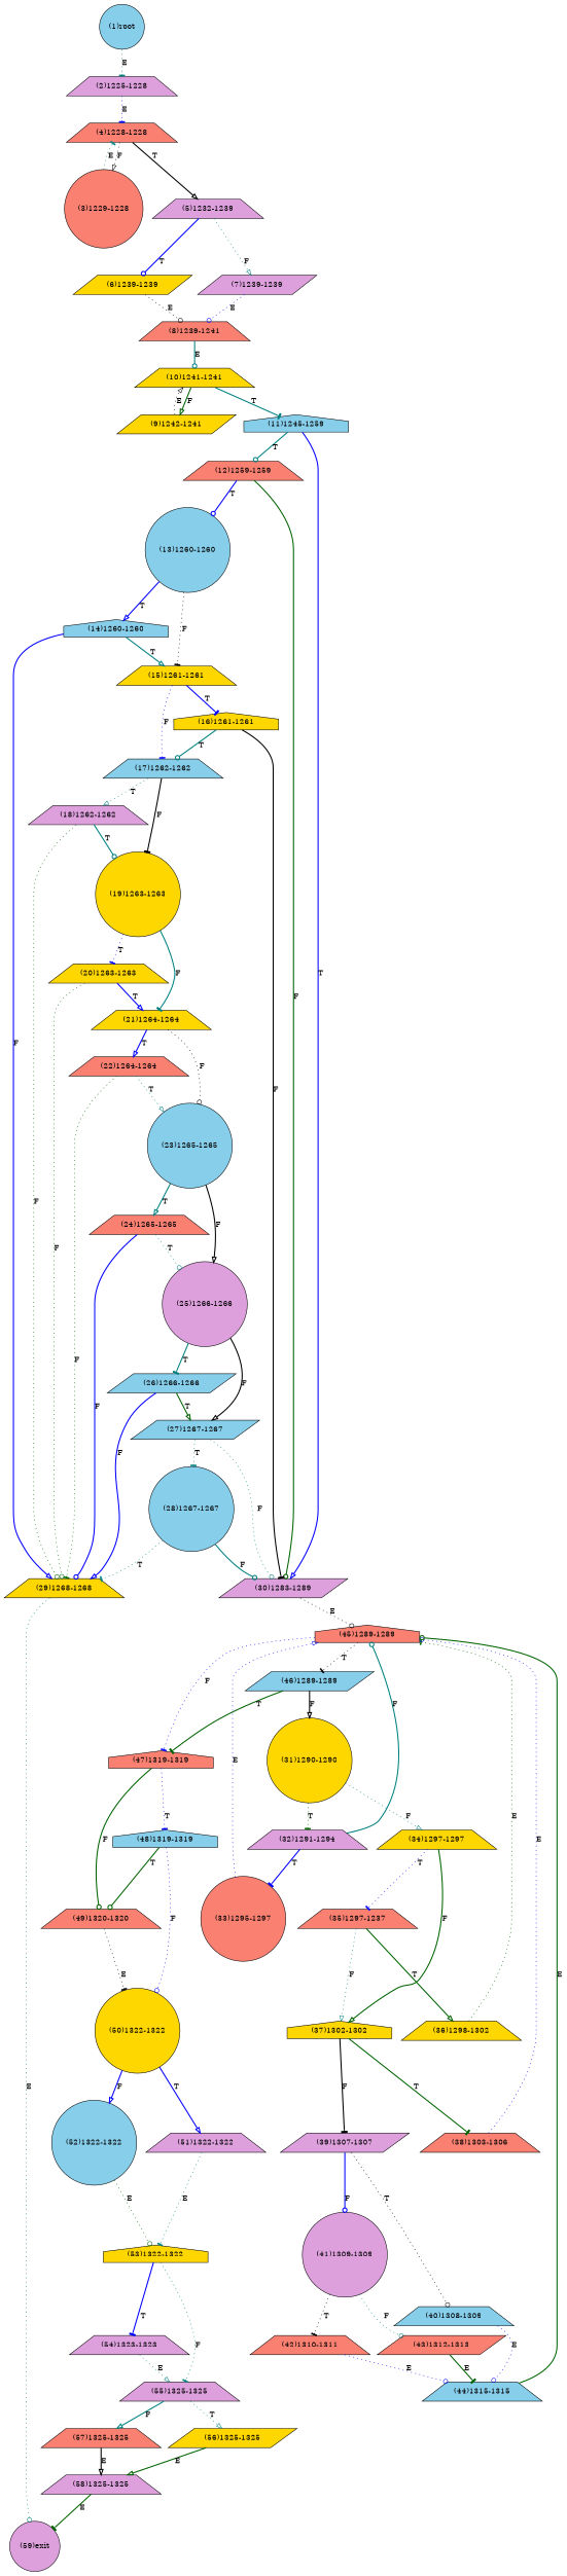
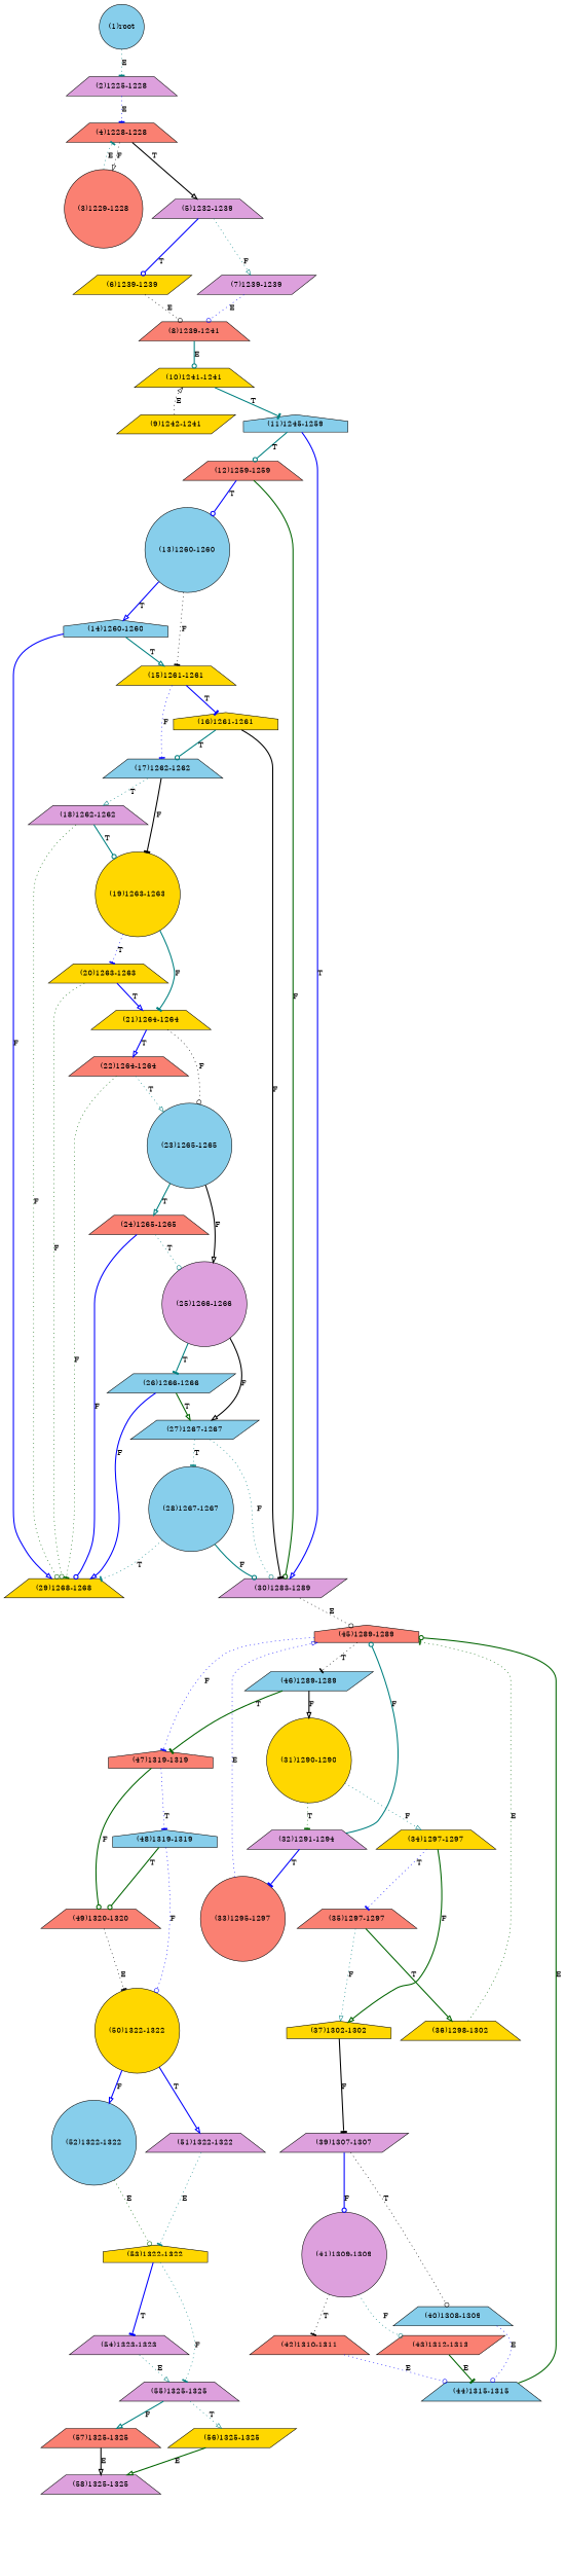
  digraph {
    node [fillcolor=gold shape=trapezium style=filled]
    edge [arrowhead=tee color=teal style=bold]
    n1 [fillcolor=skyblue label="(1)root" shape=circle]
    n2 [fillcolor=plum label="(2)1225-1228"]
    n3 [fillcolor=salmon label="(4)1228-1228"]
    n4 [fillcolor=salmon label="(3)1229-1228" shape=circle]
    n5 [fillcolor=plum label="(5)1232-1239"]
    n6 [label="(6)1239-1239" shape=parallelogram]
    n7 [fillcolor=plum label="(7)1239-1239" shape=parallelogram]
    n8 [fillcolor=salmon label="(8)1239-1241"]
    n9 [label="(10)1241-1241"]
    n10 [label="(9)1242-1241" shape=parallelogram]
    n11 [fillcolor=skyblue label="(11)1245-1259" shape=house]
    n12 [fillcolor=salmon label="(12)1259-1259"]
    n13 [fillcolor=plum label="(30)1283-1289" shape=parallelogram]
    n14 [fillcolor=skyblue label="(13)1260-1260" shape=circle]
    n15 [fillcolor=salmon label="(45)1289-1289" shape=house]
    n16 [fillcolor=skyblue label="(14)1260-1260" shape=house]
    n17 [label="(15)1261-1261"]
    n18 [label="(29)1268-1268"]
    n19 [fillcolor=skyblue label="(17)1262-1262"]
    n20 [label="(16)1261-1261" shape=house]
-   n21 [fillcolor=plum label="(59)exit" shape=circle]
    n22 [label="(19)1263-1263" shape=circle]
    n23 [fillcolor=plum label="(18)1262-1262"]
    n24 [label="(21)1264-1264"]
    n25 [label="(20)1263-1263"]
    n26 [fillcolor=skyblue label="(23)1265-1265" shape=circle]
    n27 [fillcolor=salmon label="(22)1264-1264"]
    n28 [fillcolor=plum label="(25)1266-1266" shape=circle]
    n29 [fillcolor=salmon label="(24)1265-1265"]
    n30 [fillcolor=skyblue label="(27)1267-1267" shape=parallelogram]
    n31 [fillcolor=skyblue label="(26)1266-1266" shape=parallelogram]
    n32 [fillcolor=skyblue label="(28)1267-1267" shape=circle]
    n33 [label="(31)1290-1290" shape=circle]
    n34 [label="(34)1297-1297"]
    n35 [fillcolor=plum label="(32)1291-1294"]
-   n36 [fillcolor=salmon label="(35)1297-1237"]
+   n36 [fillcolor=salmon label="(35)1297-1297"]
    n37 [label="(37)1302-1302" shape=house]
    n38 [fillcolor=salmon label="(33)1295-1297" shape=circle]
    n39 [fillcolor=skyblue label="(46)1289-1289" shape=parallelogram]
    n40 [fillcolor=salmon label="(47)1319-1319" shape=house]
    n41 [label="(36)1298-1302"]
-   n42 [fillcolor=salmon label="(38)1303-1306"]
    n43 [fillcolor=plum label="(39)1307-1307" shape=parallelogram]
    n44 [fillcolor=skyblue label="(40)1308-1309"]
    n45 [fillcolor=plum label="(41)1309-1309" shape=circle]
    n46 [fillcolor=skyblue label="(44)1315-1315"]
    n47 [fillcolor=salmon label="(42)1310-1311"]
    n48 [fillcolor=salmon label="(43)1312-1313" shape=parallelogram]
    n49 [fillcolor=salmon label="(49)1320-1320"]
    n50 [fillcolor=skyblue label="(48)1319-1319" shape=house]
    n51 [label="(50)1322-1322" shape=circle]
    n52 [fillcolor=plum label="(51)1322-1322"]
    n53 [label="(53)1322-1322" shape=house]
    n54 [fillcolor=plum label="(55)1325-1325"]
    n55 [fillcolor=plum label="(54)1323-1323"]
    n56 [fillcolor=skyblue label="(52)1322-1322" shape=circle]
    n57 [fillcolor=salmon label="(57)1325-1325"]
    n58 [label="(56)1325-1325" shape=parallelogram]
    n59 [fillcolor=plum label="(58)1325-1325"]
    n1 -> n2 [label=E style=dotted]
    n2 -> n3 [color=blue label=E style=dotted]
    n3 -> n4 [arrowhead=onormal color=black label=F style=dotted]
    n3 -> n5 [arrowhead=onormal color=black label=T]
    n4 -> n3 [label=E style=dotted]
    n5 -> n6 [arrowhead=odot color=blue label=T]
    n5 -> n7 [arrowhead=onormal label=F style=dotted]
    n6 -> n8 [arrowhead=odot color=black label=E style=dotted]
    n7 -> n8 [arrowhead=odot color=blue label=E style=dotted]
    n8 -> n9 [arrowhead=odot label=E]
-   n9 -> n10 [arrowhead=onormal color=darkgreen label=F]
    n9 -> n11 [label=T]
    n10 -> n9 [arrowhead=onormal color=black label=E style=dotted]
    n11 -> n12 [arrowhead=odot label=T]
    n11 -> n13 [arrowhead=onormal color=blue label=T]
    n12 -> n13 [arrowhead=odot color=darkgreen label=F]
    n12 -> n14 [arrowhead=odot color=blue label=T]
    n13 -> n15 [arrowhead=odot color=black label=E style=dotted]
    n14 -> n16 [arrowhead=onormal color=blue label=T]
    n14 -> n17 [color=black label=F style=dotted]
    n15 -> n39 [color=black label=T style=dotted]
    n15 -> n40 [color=blue label=F style=dotted]
    n16 -> n17 [arrowhead=onormal label=T]
    n16 -> n18 [arrowhead=onormal color=blue label=F]
    n17 -> n19 [color=blue label=F style=dotted]
    n17 -> n20 [color=blue label=T]
-   n18 -> n21 [arrowhead=odot label=E style=dotted]
    n19 -> n22 [color=black label=F]
    n19 -> n23 [arrowhead=onormal label=T style=dotted]
    n20 -> n13 [color=black label=F]
    n20 -> n19 [arrowhead=odot label=T]
    n22 -> n24 [label=F]
    n22 -> n25 [color=blue label=T style=dotted]
    n23 -> n18 [arrowhead=odot color=darkgreen label=F style=dotted]
    n23 -> n22 [arrowhead=odot label=T]
    n24 -> n26 [arrowhead=odot color=black label=F style=dotted]
    n24 -> n27 [arrowhead=onormal color=blue label=T]
    n25 -> n18 [arrowhead=odot color=darkgreen label=F style=dotted]
    n25 -> n24 [arrowhead=onormal color=blue label=T]
    n26 -> n28 [arrowhead=onormal color=black label=F]
    n26 -> n29 [arrowhead=onormal label=T]
    n27 -> n18 [color=darkgreen label=F style=dotted]
    n27 -> n26 [arrowhead=onormal label=T style=dotted]
    n28 -> n30 [arrowhead=onormal color=black label=F]
    n28 -> n31 [label=T]
    n29 -> n18 [arrowhead=odot color=blue label=F]
    n29 -> n28 [arrowhead=odot label=T style=dotted]
    n30 -> n13 [arrowhead=odot label=F style=dotted]
    n30 -> n32 [label=T style=dotted]
    n31 -> n18 [arrowhead=onormal color=blue label=F]
    n31 -> n30 [arrowhead=onormal color=darkgreen label=T]
    n32 -> n13 [arrowhead=odot label=F]
    n32 -> n18 [label=T style=dotted]
    n33 -> n34 [arrowhead=onormal label=F style=dotted]
    n33 -> n35 [color=darkgreen label=T style=dotted]
    n34 -> n36 [color=blue label=T style=dotted]
    n34 -> n37 [arrowhead=onormal color=darkgreen label=F]
    n35 -> n15 [arrowhead=odot label=F]
    n35 -> n38 [color=blue label=T]
    n36 -> n37 [arrowhead=onormal label=F style=dotted]
    n36 -> n41 [arrowhead=onormal color=darkgreen label=T]
-   n37 -> n42 [color=darkgreen label=T]
    n37 -> n43 [color=black label=F]
    n38 -> n15 [arrowhead=onormal color=blue label=E style=dotted]
    n39 -> n33 [arrowhead=onormal color=black label=F]
    n39 -> n40 [color=darkgreen label=T]
    n40 -> n49 [arrowhead=odot color=darkgreen label=F]
    n40 -> n50 [color=blue label=T style=dotted]
    n41 -> n15 [color=darkgreen label=E style=dotted]
-   n42 -> n15 [arrowhead=odot color=blue label=E style=dotted]
    n43 -> n44 [arrowhead=odot color=black label=T style=dotted]
    n43 -> n45 [arrowhead=odot color=blue label=F]
    n44 -> n46 [arrowhead=odot color=blue label=E style=dotted]
    n45 -> n47 [color=black label=T style=dotted]
    n45 -> n48 [arrowhead=odot label=F style=dotted]
    n46 -> n15 [arrowhead=odot color=darkgreen label=E]
    n47 -> n46 [arrowhead=odot color=blue label=E style=dotted]
    n48 -> n46 [color=darkgreen label=E]
    n49 -> n51 [color=black label=E style=dotted]
    n50 -> n49 [arrowhead=odot color=darkgreen label=T]
    n50 -> n51 [arrowhead=odot color=blue label=F style=dotted]
    n51 -> n52 [arrowhead=onormal color=blue label=T]
    n51 -> n56 [arrowhead=onormal color=blue label=F]
    n52 -> n53 [label=E style=dotted]
    n53 -> n54 [label=F style=dotted]
    n53 -> n55 [color=blue label=T]
    n54 -> n57 [arrowhead=onormal label=F]
    n54 -> n58 [arrowhead=onormal label=T style=dotted]
    n55 -> n54 [arrowhead=onormal label=E style=dotted]
    n56 -> n53 [arrowhead=odot color=darkgreen label=E style=dotted]
    n57 -> n59 [arrowhead=onormal color=black label=E]
    n58 -> n59 [arrowhead=onormal color=darkgreen label=E]
-   n59 -> n21 [color=darkgreen label=E]
  }
